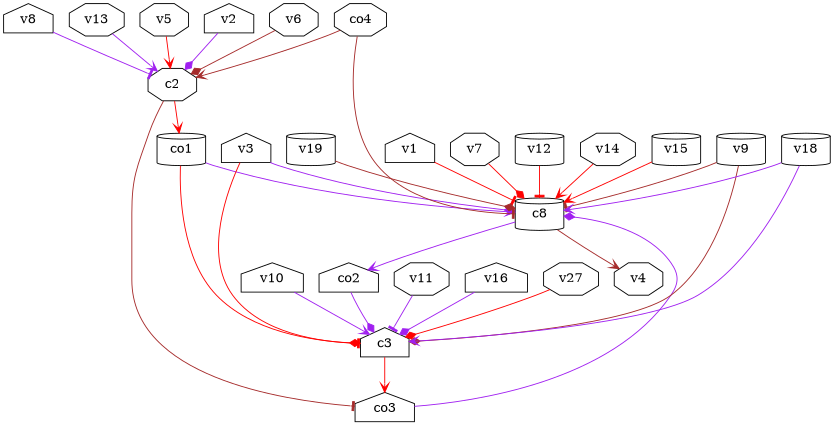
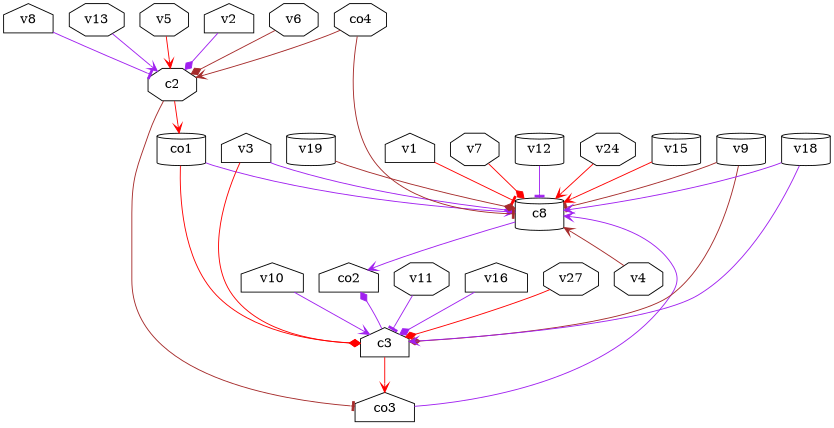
  strict digraph {
    fontname="DejaVu Serif"
    node [fontname="DejaVu Serif" shape=octagon]
    edge [arrowhead=vee color=purple fontname="DejaVu Serif" weight=1]
    n1 [label=c8 shape=cylinder]
    co2 [shape=house]
    c3 [shape=house]
    co1 [shape=cylinder]
    c2
    co3 [shape=house]
    v5
    v1 [shape=house]
    v2 [shape=house]
    v3 [shape=house]
    v4
    v6
    v7
    v8 [shape=house]
    v9 [shape=cylinder]
    v10 [shape=house]
    v11
    v12 [shape=cylinder]
    v13
-   v14
+   v14 [label=v24]
    v15 [shape=cylinder]
    v16 [shape=house]
    n23 [label=v27]
    v18 [shape=cylinder]
    v19 [shape=cylinder]
    co4
    n1 -> co2
-   co2 -> c3 [arrowhead=diamond]
+   c3 -> co2 [arrowhead=diamond]
    c3 -> co3 [color=red]
    co1 -> n1
    co1 -> c3 [arrowhead=diamond color=red]
    c2 -> co1 [color=red]
    c2 -> co3 [arrowhead=tee color=brown]
-   co3 -> n1 [arrowhead=diamond]
+   co3 -> n1
    v5 -> c2 [color=red]
    v1 -> n1 [arrowhead=tee color=red]
    v2 -> c2 [arrowhead=diamond]
    v3 -> n1 [arrowhead=diamond]
-   v3 -> c3 [arrowhead=tee color=red]
-   n1 -> v4 [color=brown]
+   v3 -> c3 [arrowhead=diamond color=red]
+   v4 -> n1 [color=brown]
    v6 -> c2 [arrowhead=diamond color=brown]
    v7 -> n1 [arrowhead=diamond color=red]
    v8 -> c2 [arrowhead=tee]
    v9 -> n1 [arrowhead=tee color=brown]
    v9 -> c3 [arrowhead=diamond color=brown]
    v10 -> c3
    v11 -> c3 [arrowhead=tee]
-   v12 -> n1 [arrowhead=tee color=red]
+   v12 -> n1 [arrowhead=tee]
    v13 -> c2
    v14 -> n1 [color=red]
    v15 -> n1 [color=red]
    v16 -> c3 [arrowhead=diamond]
    n23 -> c3 [arrowhead=diamond color=red]
    v18 -> n1
    v18 -> c3
    v19 -> n1 [arrowhead=diamond color=brown]
    co4 -> n1 [arrowhead=tee color=brown]
    co4 -> c2 [color=brown]
  }
